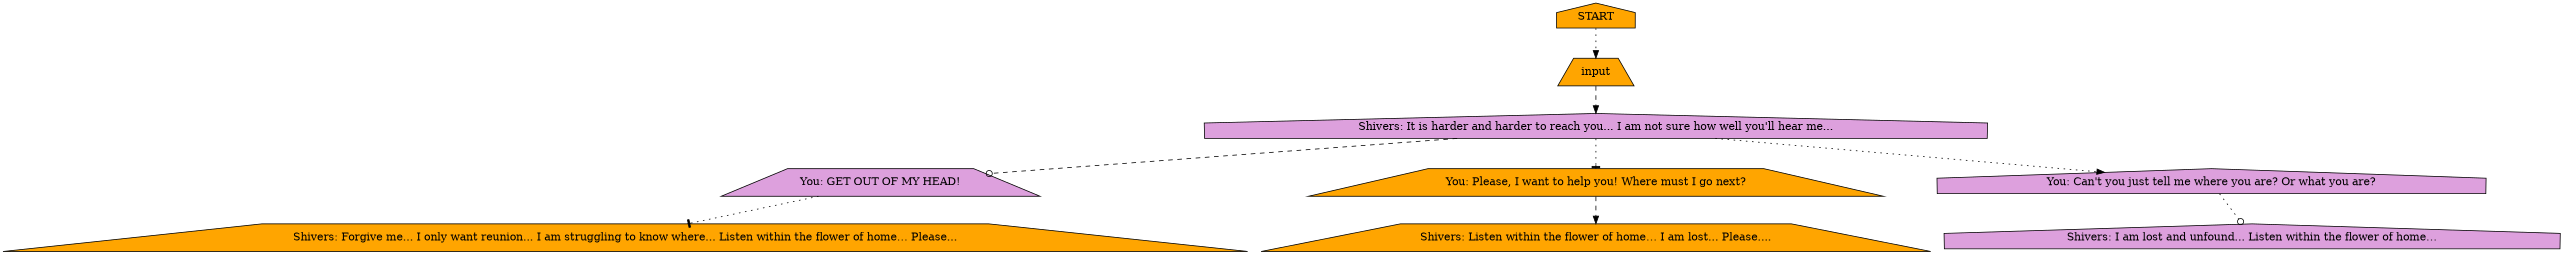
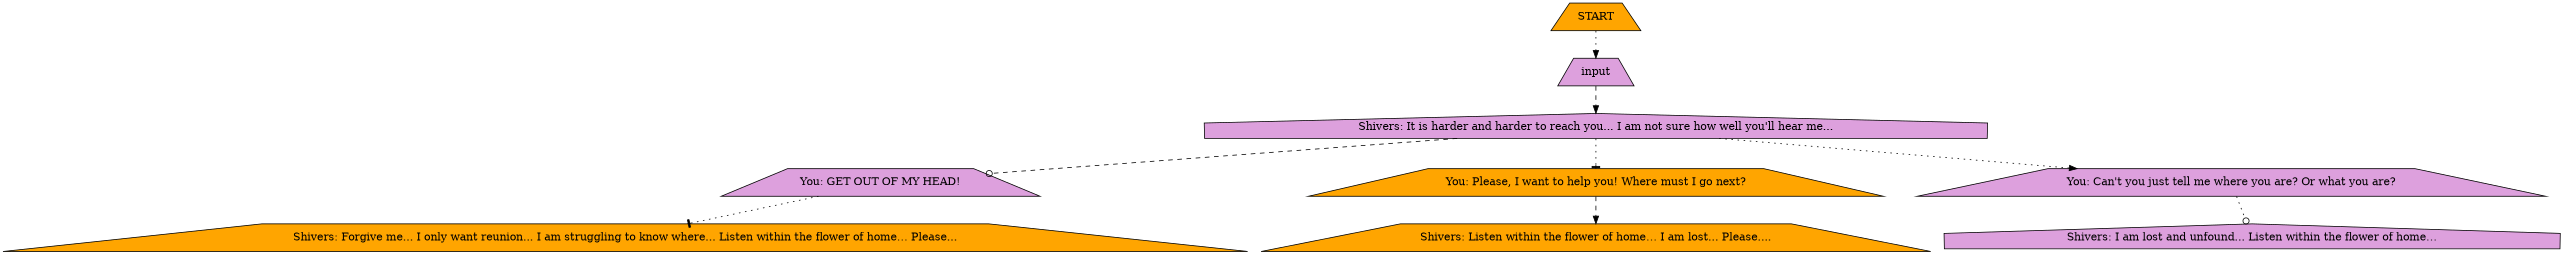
  digraph {
    node [fillcolor=plum shape=trapezium style=filled]
    edge [arrowhead=normal style=dotted]
-   n1 [fillcolor=orange label=START shape=house]
-   n2 [fillcolor=orange label=input]
+   n1 [fillcolor=orange label=START]
+   n2 [label=input]
    n3 [label="Shivers: It is harder and harder to reach you... I am not sure how well you'll hear me..." shape=house]
    n4 [label="You: GET OUT OF MY HEAD!"]
    n5 [fillcolor=orange label="You: Please, I want to help you! Where must I go next?"]
-   n6 [label="You: Can't you just tell me where you are? Or what you are?" shape=house]
+   n6 [label="You: Can't you just tell me where you are? Or what you are?"]
    n7 [fillcolor=orange label="Shivers: Forgive me... I only want reunion... I am struggling to know where... Listen within the flower of home… Please..."]
    n8 [fillcolor=orange label="Shivers: Listen within the flower of home… I am lost... Please...."]
    n9 [label="Shivers: I am lost and unfound... Listen within the flower of home…" shape=house]
    n1 -> n2
    n2 -> n3 [style=dashed]
    n3 -> n4 [arrowhead=odot style=dashed]
    n3 -> n5 [arrowhead=tee]
    n3 -> n6
    n4 -> n7 [arrowhead=tee]
    n5 -> n8 [style=dashed]
    n6 -> n9 [arrowhead=odot]
  }
